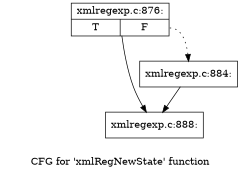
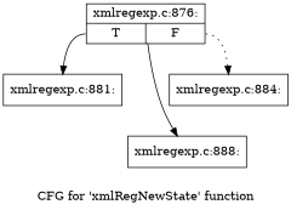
  digraph {
    label="CFG for 'xmlRegNewState' function"
    node [shape=record]
    edge [style=solid]
    n1 [label="{xmlregexp.c:876:|{<s0>T|<s1>F}}"]
+   n2 [label="{xmlregexp.c:881:}"]
    n3 [label="{xmlregexp.c:884:}"]
    n4 [label="{xmlregexp.c:888:}"]
+   n1 -> n2 [tailport=s0]
    n1 -> n3 [style=dotted tailport=s1]
    n1 -> n4
-   n3 -> n4
  }
